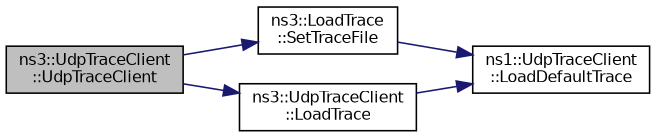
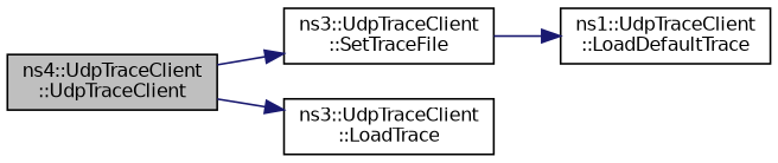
  digraph {
    rankdir=LR
    node [color=black fillcolor=white fontname=Helvetica fontsize=10 shape=record style=filled]
    edge [color=midnightblue fontname=Helvetica fontsize=10 labelfontname=Helvetica labelfontsize=10 style=solid]
-   n1 [fillcolor=grey75 fontcolor=black height=0.2 label="ns3::UdpTraceClient\l::UdpTraceClient" width=0.4]
-   n2 [height=0.2 label="ns3::LoadTrace\l::SetTraceFile" width=0.4]
+   n1 [fillcolor=grey75 fontcolor=black height=0.2 label="ns4::UdpTraceClient\l::UdpTraceClient" width=0.4]
+   n2 [height=0.2 label="ns3::UdpTraceClient\l::SetTraceFile" width=0.4]
    n3 [height=0.2 label="ns3::UdpTraceClient\l::LoadTrace" width=0.4]
    n4 [height=0.2 label="ns1::UdpTraceClient\l::LoadDefaultTrace" width=0.4]
    n1 -> n2
    n1 -> n3
    n2 -> n4
-   n3 -> n4
  }
